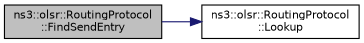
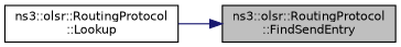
  digraph {
    rankdir=LR
    node [color=black fontname=Helvetica fontsize=10 shape=record style=filled]
    n1 [fillcolor=grey75 fontcolor=black height=0.2 label="ns3::olsr::RoutingProtocol\l::FindSendEntry" width=0.4]
    n2 [fillcolor=white height=0.2 label="ns3::olsr::RoutingProtocol\l::Lookup" width=0.4]
-   n1 -> n2 [color=midnightblue fontname=Helvetica fontsize=10 labelfontname=Helvetica labelfontsize=10 style=solid]
+   n2 -> n1 [color=midnightblue fontname=Helvetica fontsize=10 labelfontname=Helvetica labelfontsize=10 style=solid]
  }
